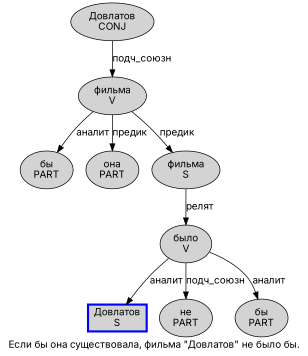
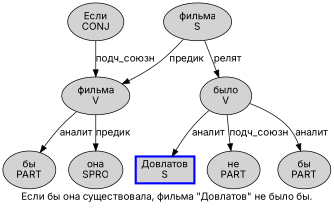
  digraph {
    fontname=Inter
    label="Если бы она существовала, фильма \"Довлатов\" не было бы."
    node [fillcolor=lightgray fontname=Inter penwidth=1 shape=ellipse style=filled]
    edge [fontname=Inter]
-   n1 [label="Довлатов\nCONJ"]
+   n1 [label="Если\nCONJ"]
    n2 [label="фильма\nV"]
    n3 [label="бы\nPART"]
-   n4 [label="она\nPART"]
+   n4 [label="она\nSPRO"]
    n5 [label="фильма\nS"]
    n6 [label="было\nV"]
    n7 [color=blue label="Довлатов\nS" penwidth=3 shape=box]
    n8 [label="не\nPART"]
    n9 [label="бы\nPART"]
    n1 -> n2 [label="подч_союзн"]
    n2 -> n3 [label="аналит"]
    n2 -> n4 [label="предик"]
-   n2 -> n5 [label="предик"]
+   n5 -> n2 [label="предик"]
    n5 -> n6 [label="релят"]
    n6 -> n7 [label="аналит"]
    n6 -> n8 [label="подч_союзн"]
    n6 -> n9 [label="аналит"]
  }
